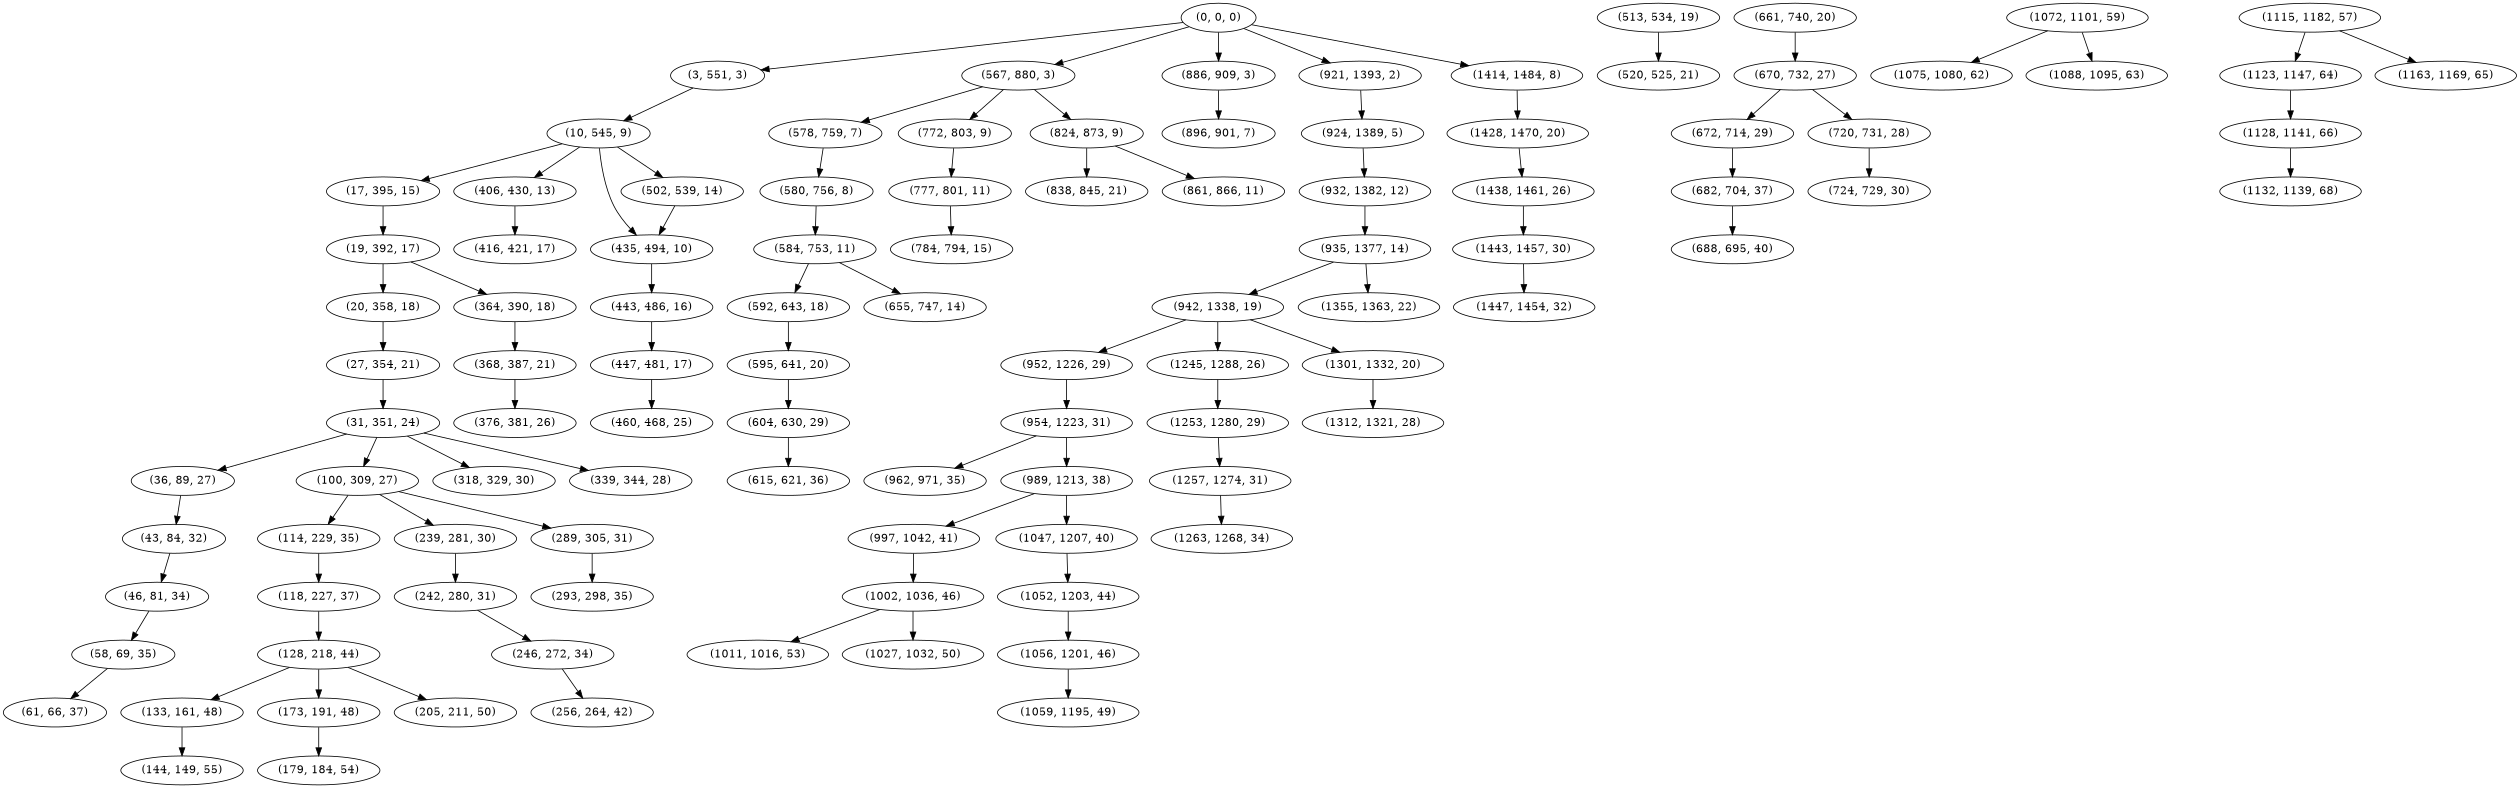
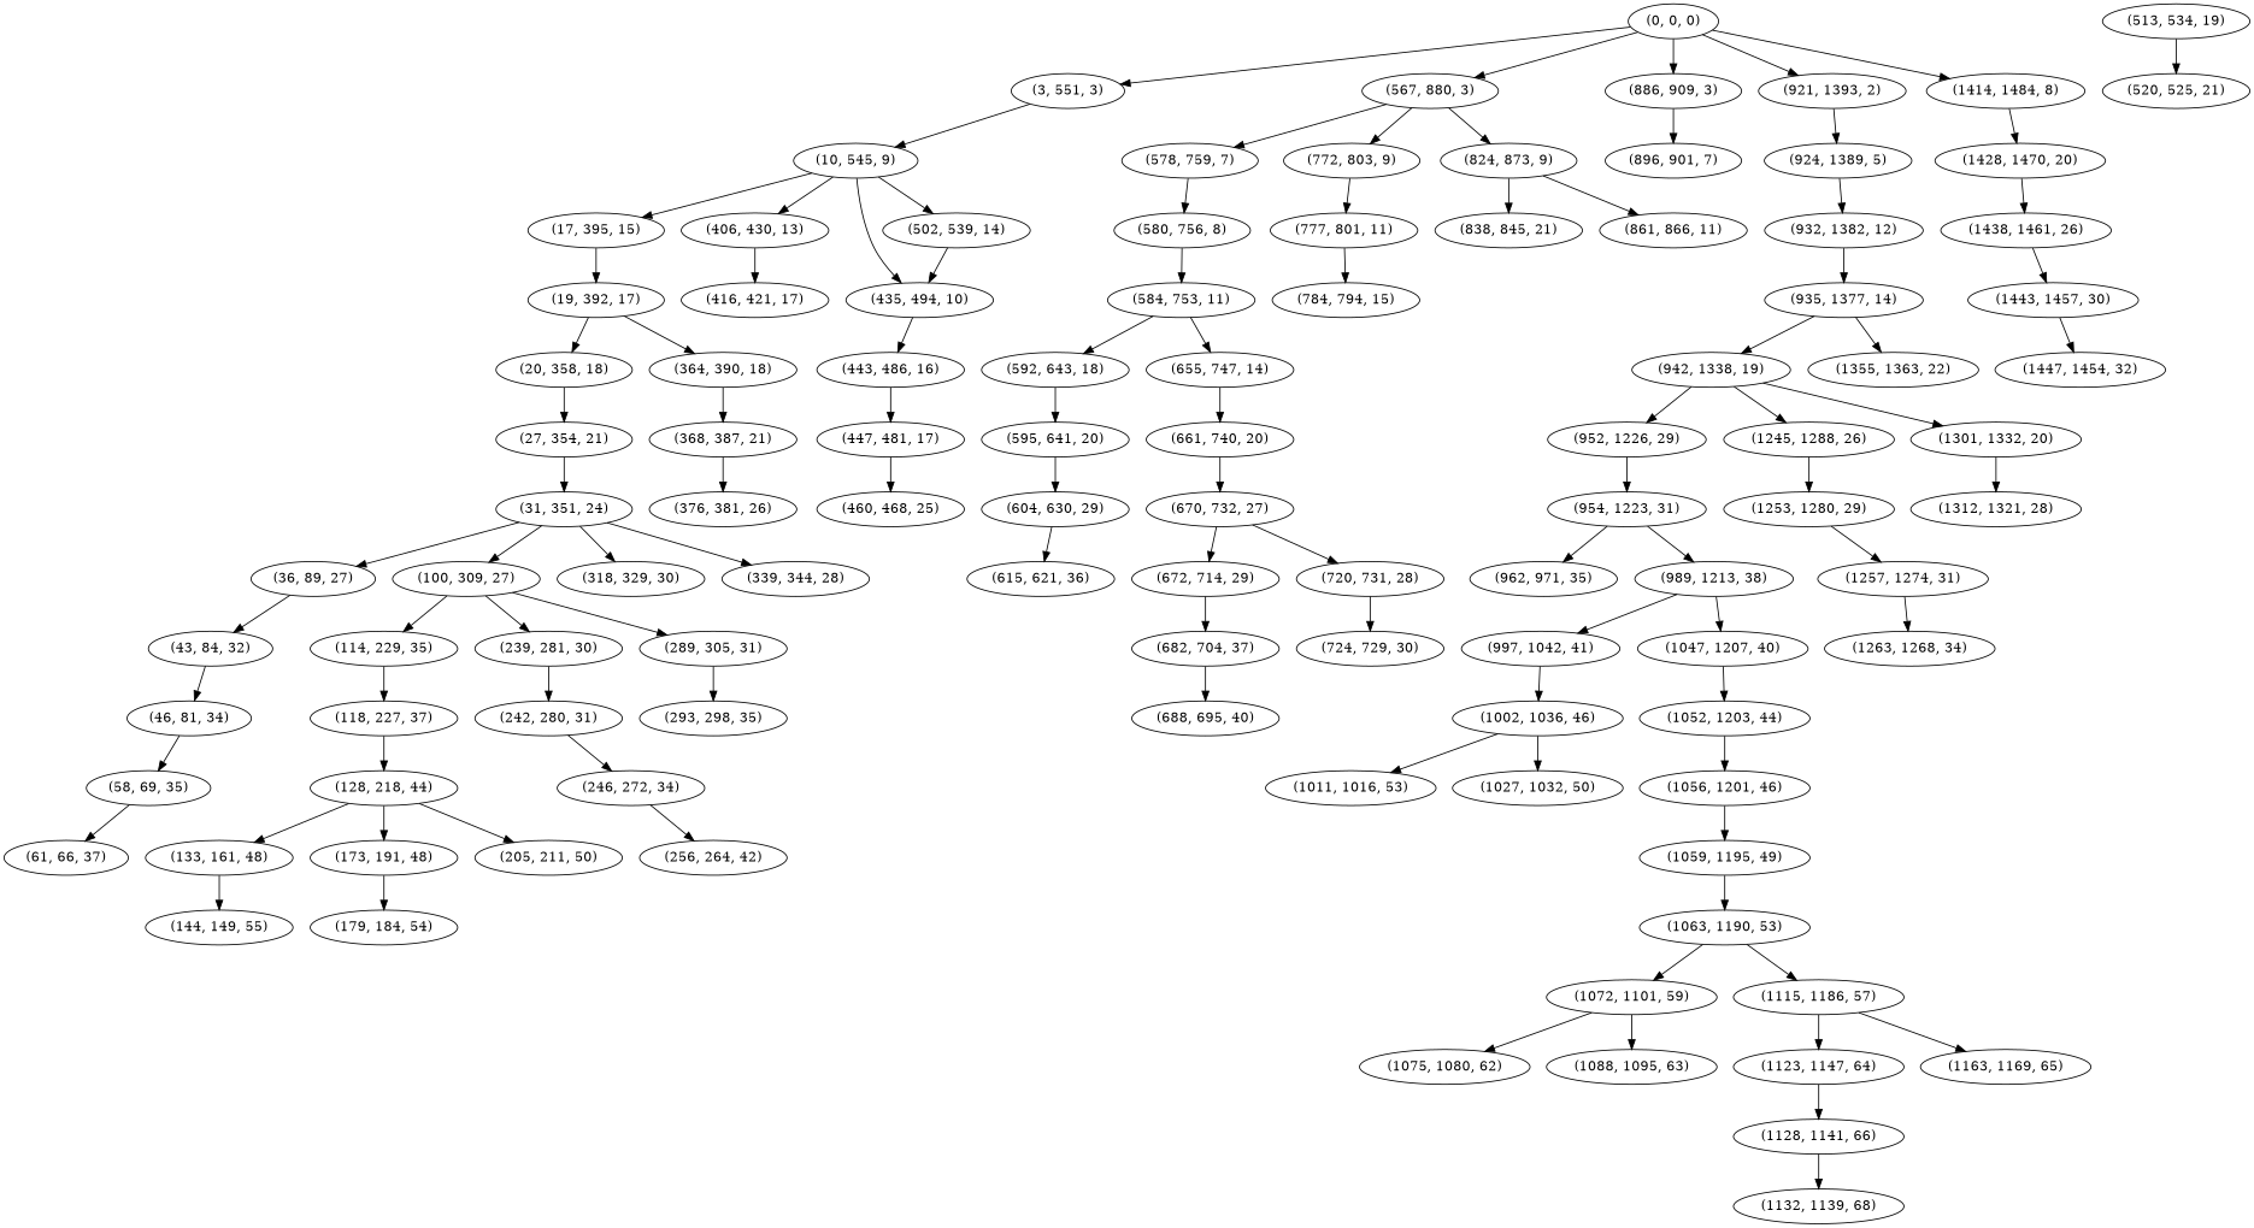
  digraph {
    fontname="DejaVu Serif"
    node [fontname="DejaVu Serif"]
    edge [fontname="DejaVu Serif"]
    "(0, 0, 0)"
    "(3, 551, 3)"
    "(567, 880, 3)"
    "(886, 909, 3)"
    "(921, 1393, 2)"
    "(1414, 1484, 8)"
    "(10, 545, 9)"
    "(578, 759, 7)"
    "(772, 803, 9)"
    "(824, 873, 9)"
    "(896, 901, 7)"
    "(924, 1389, 5)"
    "(1428, 1470, 20)"
    "(17, 395, 15)"
    "(406, 430, 13)"
    "(435, 494, 10)"
    "(502, 539, 14)"
    "(19, 392, 17)"
    "(416, 421, 17)"
    "(443, 486, 16)"
    "(20, 358, 18)"
    "(364, 390, 18)"
    "(27, 354, 21)"
    "(368, 387, 21)"
    "(31, 351, 24)"
    "(36, 89, 27)"
    "(100, 309, 27)"
    "(318, 329, 30)"
    "(339, 344, 28)"
    "(43, 84, 32)"
    "(114, 229, 35)"
    "(239, 281, 30)"
    "(289, 305, 31)"
    "(46, 81, 34)"
    "(58, 69, 35)"
    "(61, 66, 37)"
    "(118, 227, 37)"
    "(242, 280, 31)"
    "(293, 298, 35)"
    "(128, 218, 44)"
    "(133, 161, 48)"
    "(173, 191, 48)"
    "(205, 211, 50)"
    "(144, 149, 55)"
    "(179, 184, 54)"
    "(246, 272, 34)"
    "(256, 264, 42)"
    "(376, 381, 26)"
    "(447, 481, 17)"
    "(460, 468, 25)"
    "(513, 534, 19)"
    "(520, 525, 21)"
    "(580, 756, 8)"
    "(777, 801, 11)"
    "(838, 845, 21)"
    "(861, 866, 11)"
    "(584, 753, 11)"
    "(592, 643, 18)"
    "(655, 747, 14)"
    "(595, 641, 20)"
    "(661, 740, 20)"
    "(604, 630, 29)"
    "(615, 621, 36)"
    "(670, 732, 27)"
    "(672, 714, 29)"
    "(720, 731, 28)"
    "(682, 704, 37)"
    "(724, 729, 30)"
    "(688, 695, 40)"
    "(784, 794, 15)"
    "(932, 1382, 12)"
    "(935, 1377, 14)"
    "(942, 1338, 19)"
    "(1355, 1363, 22)"
    "(952, 1226, 29)"
    "(1245, 1288, 26)"
    "(1301, 1332, 20)"
    "(954, 1223, 31)"
    "(1253, 1280, 29)"
    "(1312, 1321, 28)"
    "(962, 971, 35)"
    "(989, 1213, 38)"
    "(997, 1042, 41)"
    "(1047, 1207, 40)"
    "(1002, 1036, 46)"
    "(1052, 1203, 44)"
    "(1011, 1016, 53)"
    "(1027, 1032, 50)"
    "(1056, 1201, 46)"
    "(1059, 1195, 49)"
+   "(1063, 1190, 53)"
    "(1072, 1101, 59)"
-   "(1115, 1182, 57)"
+   "(1115, 1182, 57)" [label="(1115, 1186, 57)"]
    "(1075, 1080, 62)"
    "(1088, 1095, 63)"
    "(1123, 1147, 64)"
    "(1163, 1169, 65)"
    "(1128, 1141, 66)"
    "(1132, 1139, 68)"
    "(1257, 1274, 31)"
    "(1263, 1268, 34)"
    "(1438, 1461, 26)"
    "(1443, 1457, 30)"
    "(1447, 1454, 32)"
    "(0, 0, 0)" -> "(3, 551, 3)"
    "(0, 0, 0)" -> "(567, 880, 3)"
    "(0, 0, 0)" -> "(886, 909, 3)"
    "(0, 0, 0)" -> "(921, 1393, 2)"
    "(0, 0, 0)" -> "(1414, 1484, 8)"
    "(3, 551, 3)" -> "(10, 545, 9)"
    "(567, 880, 3)" -> "(578, 759, 7)"
    "(567, 880, 3)" -> "(772, 803, 9)"
    "(567, 880, 3)" -> "(824, 873, 9)"
    "(886, 909, 3)" -> "(896, 901, 7)"
    "(921, 1393, 2)" -> "(924, 1389, 5)"
    "(1414, 1484, 8)" -> "(1428, 1470, 20)"
    "(10, 545, 9)" -> "(17, 395, 15)"
    "(10, 545, 9)" -> "(406, 430, 13)"
    "(10, 545, 9)" -> "(435, 494, 10)"
    "(10, 545, 9)" -> "(502, 539, 14)"
    "(578, 759, 7)" -> "(580, 756, 8)"
    "(772, 803, 9)" -> "(777, 801, 11)"
    "(824, 873, 9)" -> "(838, 845, 21)"
    "(824, 873, 9)" -> "(861, 866, 11)"
    "(924, 1389, 5)" -> "(932, 1382, 12)"
    "(1428, 1470, 20)" -> "(1438, 1461, 26)"
    "(17, 395, 15)" -> "(19, 392, 17)"
    "(406, 430, 13)" -> "(416, 421, 17)"
    "(435, 494, 10)" -> "(443, 486, 16)"
    "(502, 539, 14)" -> "(435, 494, 10)"
    "(19, 392, 17)" -> "(20, 358, 18)"
    "(19, 392, 17)" -> "(364, 390, 18)"
    "(443, 486, 16)" -> "(447, 481, 17)"
    "(20, 358, 18)" -> "(27, 354, 21)"
    "(364, 390, 18)" -> "(368, 387, 21)"
    "(27, 354, 21)" -> "(31, 351, 24)"
    "(368, 387, 21)" -> "(376, 381, 26)"
    "(31, 351, 24)" -> "(36, 89, 27)"
    "(31, 351, 24)" -> "(100, 309, 27)"
    "(31, 351, 24)" -> "(318, 329, 30)"
    "(31, 351, 24)" -> "(339, 344, 28)"
    "(36, 89, 27)" -> "(43, 84, 32)"
    "(100, 309, 27)" -> "(114, 229, 35)"
    "(100, 309, 27)" -> "(239, 281, 30)"
    "(100, 309, 27)" -> "(289, 305, 31)"
    "(43, 84, 32)" -> "(46, 81, 34)"
    "(114, 229, 35)" -> "(118, 227, 37)"
    "(239, 281, 30)" -> "(242, 280, 31)"
    "(289, 305, 31)" -> "(293, 298, 35)"
    "(46, 81, 34)" -> "(58, 69, 35)"
    "(58, 69, 35)" -> "(61, 66, 37)"
    "(118, 227, 37)" -> "(128, 218, 44)"
    "(242, 280, 31)" -> "(246, 272, 34)"
    "(128, 218, 44)" -> "(133, 161, 48)"
    "(128, 218, 44)" -> "(173, 191, 48)"
    "(128, 218, 44)" -> "(205, 211, 50)"
    "(133, 161, 48)" -> "(144, 149, 55)"
    "(173, 191, 48)" -> "(179, 184, 54)"
    "(246, 272, 34)" -> "(256, 264, 42)"
    "(447, 481, 17)" -> "(460, 468, 25)"
    "(513, 534, 19)" -> "(520, 525, 21)"
    "(580, 756, 8)" -> "(584, 753, 11)"
    "(777, 801, 11)" -> "(784, 794, 15)"
    "(584, 753, 11)" -> "(592, 643, 18)"
    "(584, 753, 11)" -> "(655, 747, 14)"
    "(592, 643, 18)" -> "(595, 641, 20)"
+   "(655, 747, 14)" -> "(661, 740, 20)"
    "(595, 641, 20)" -> "(604, 630, 29)"
    "(661, 740, 20)" -> "(670, 732, 27)"
    "(604, 630, 29)" -> "(615, 621, 36)"
    "(670, 732, 27)" -> "(672, 714, 29)"
    "(670, 732, 27)" -> "(720, 731, 28)"
    "(672, 714, 29)" -> "(682, 704, 37)"
    "(720, 731, 28)" -> "(724, 729, 30)"
    "(682, 704, 37)" -> "(688, 695, 40)"
    "(932, 1382, 12)" -> "(935, 1377, 14)"
    "(935, 1377, 14)" -> "(942, 1338, 19)"
    "(935, 1377, 14)" -> "(1355, 1363, 22)"
    "(942, 1338, 19)" -> "(952, 1226, 29)"
    "(942, 1338, 19)" -> "(1245, 1288, 26)"
    "(942, 1338, 19)" -> "(1301, 1332, 20)"
    "(952, 1226, 29)" -> "(954, 1223, 31)"
    "(1245, 1288, 26)" -> "(1253, 1280, 29)"
    "(1301, 1332, 20)" -> "(1312, 1321, 28)"
    "(954, 1223, 31)" -> "(962, 971, 35)"
    "(954, 1223, 31)" -> "(989, 1213, 38)"
    "(1253, 1280, 29)" -> "(1257, 1274, 31)"
    "(989, 1213, 38)" -> "(997, 1042, 41)"
    "(989, 1213, 38)" -> "(1047, 1207, 40)"
    "(997, 1042, 41)" -> "(1002, 1036, 46)"
    "(1047, 1207, 40)" -> "(1052, 1203, 44)"
    "(1002, 1036, 46)" -> "(1011, 1016, 53)"
    "(1002, 1036, 46)" -> "(1027, 1032, 50)"
    "(1052, 1203, 44)" -> "(1056, 1201, 46)"
    "(1056, 1201, 46)" -> "(1059, 1195, 49)"
+   "(1059, 1195, 49)" -> "(1063, 1190, 53)"
+   "(1063, 1190, 53)" -> "(1072, 1101, 59)"
+   "(1063, 1190, 53)" -> "(1115, 1182, 57)"
    "(1072, 1101, 59)" -> "(1075, 1080, 62)"
    "(1072, 1101, 59)" -> "(1088, 1095, 63)"
    "(1115, 1182, 57)" -> "(1123, 1147, 64)"
    "(1115, 1182, 57)" -> "(1163, 1169, 65)"
    "(1123, 1147, 64)" -> "(1128, 1141, 66)"
    "(1128, 1141, 66)" -> "(1132, 1139, 68)"
    "(1257, 1274, 31)" -> "(1263, 1268, 34)"
    "(1438, 1461, 26)" -> "(1443, 1457, 30)"
    "(1443, 1457, 30)" -> "(1447, 1454, 32)"
  }
